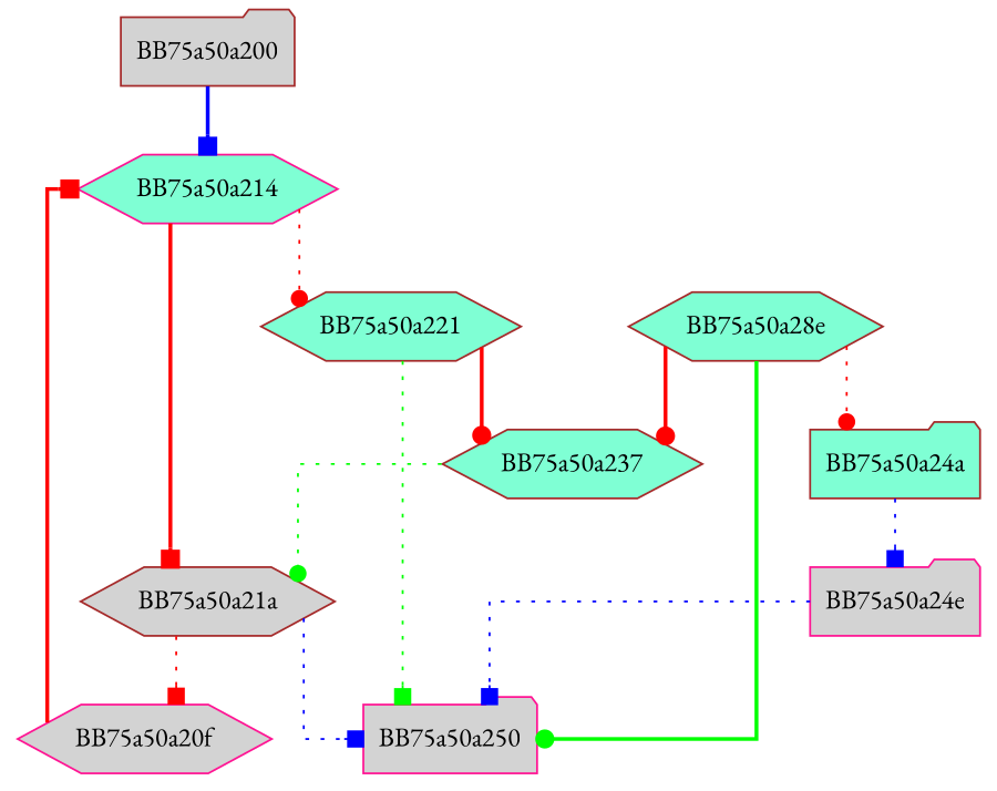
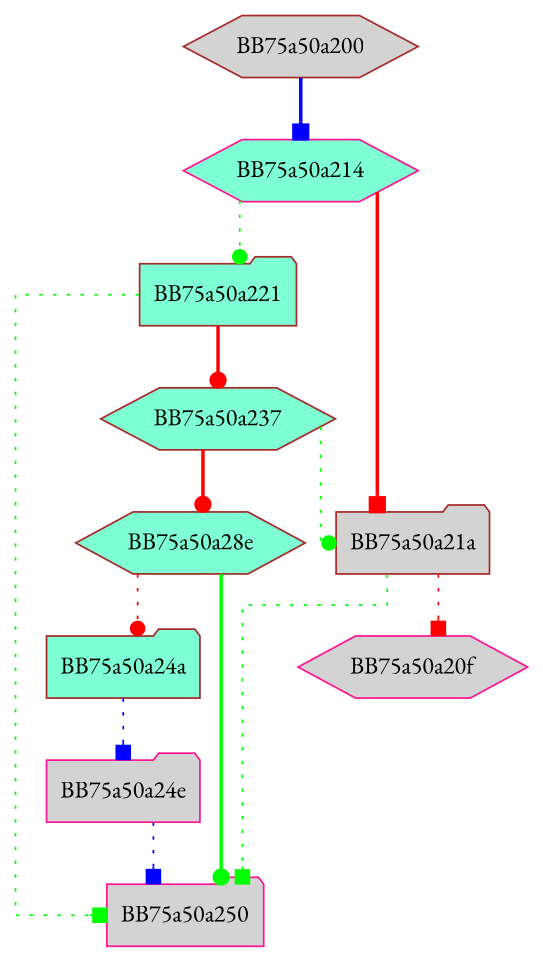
  digraph {
    fontname="EB Garamond"
    splines=ortho
    node [color=brown fillcolor=aquamarine fontname="EB Garamond" shape=hexagon style=filled]
    edge [arrowhead=box color=red fontname="EB Garamond" style=dotted]
    BB75a50a214 [color=deeppink]
-   BB75a50a200 [fillcolor=lightgrey shape=folder]
-   BB75a50a221
-   BB75a50a21a [fillcolor=lightgrey]
+   BB75a50a200 [fillcolor=lightgrey]
+   BB75a50a221 [shape=folder]
+   BB75a50a21a [fillcolor=lightgrey shape=folder]
    BB75a50a20f [color=deeppink fillcolor=lightgrey]
    BB75a50a250 [color=deeppink fillcolor=lightgrey shape=folder]
    BB75a50a237
    n8 [label=BB75a50a28e]
    BB75a50a24e [color=deeppink fillcolor=lightgrey shape=folder]
    BB75a50a24a [shape=folder]
-   BB75a50a214 -> BB75a50a221 [arrowhead=dot]
+   BB75a50a214 -> BB75a50a221 [arrowhead=dot color=green]
    BB75a50a214 -> BB75a50a21a [style=bold]
    BB75a50a200 -> BB75a50a214 [color=blue style=bold]
    BB75a50a221 -> BB75a50a250 [color=green]
    BB75a50a221 -> BB75a50a237 [arrowhead=dot style=bold]
    BB75a50a21a -> BB75a50a20f
-   BB75a50a21a -> BB75a50a250 [color=blue]
-   BB75a50a20f -> BB75a50a214 [style=bold]
+   BB75a50a21a -> BB75a50a250 [color=green]
    BB75a50a237 -> BB75a50a21a [arrowhead=dot color=green]
-   n8 -> BB75a50a237 [arrowhead=dot style=bold]
+   BB75a50a237 -> n8 [arrowhead=dot style=bold]
    n8 -> BB75a50a250 [arrowhead=dot color=green style=bold]
    n8 -> BB75a50a24a [arrowhead=dot]
    BB75a50a24e -> BB75a50a250 [color=blue]
    BB75a50a24a -> BB75a50a24e [color=blue]
  }
